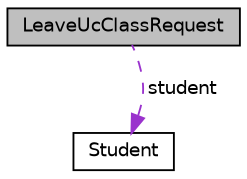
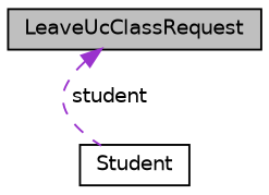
  digraph {
    node [color=black fontname=Helvetica fontsize=10 shape=record style=filled]
    n1 [fillcolor=grey75 fontcolor=black height=0.2 label=LeaveUcClassRequest width=0.4]
    n2 [fillcolor=white height=0.2 label=Student width=0.4]
-   n2 -> n1 [color=darkorchid3 dir=back fontname=Helvetica fontsize=10 label=" student" labelfontname=Helvetica labelfontsize=10 style=dashed]
+   n1 -> n2 [color=darkorchid3 dir=back fontname=Helvetica fontsize=10 label=" student" labelfontname=Helvetica labelfontsize=10 style=dashed]
  }
